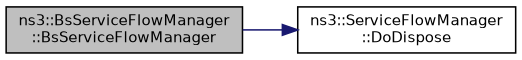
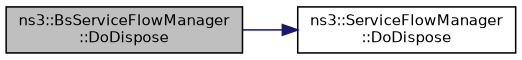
  digraph {
    rankdir=LR
    node [color=black fontname=Helvetica fontsize=10 shape=record style=filled]
-   n1 [fillcolor=grey75 fontcolor=black height=0.2 label="ns3::BsServiceFlowManager\l::BsServiceFlowManager" width=0.4]
+   n1 [fillcolor=grey75 fontcolor=black height=0.2 label="ns3::BsServiceFlowManager\l::DoDispose" width=0.4]
    n2 [fillcolor=white height=0.2 label="ns3::ServiceFlowManager\l::DoDispose" width=0.4]
    n1 -> n2 [color=midnightblue fontname=Helvetica fontsize=10 labelfontname=Helvetica labelfontsize=10 style=solid]
  }
